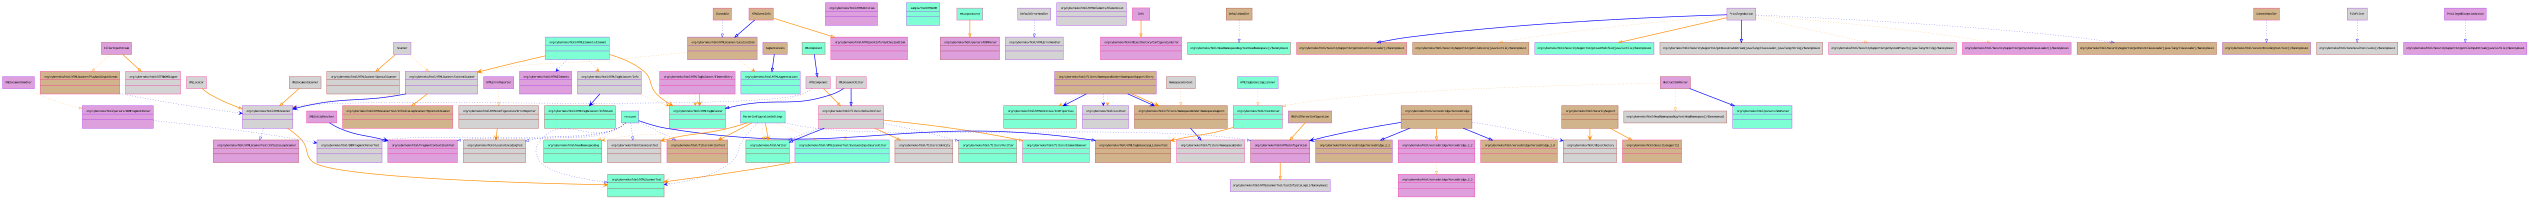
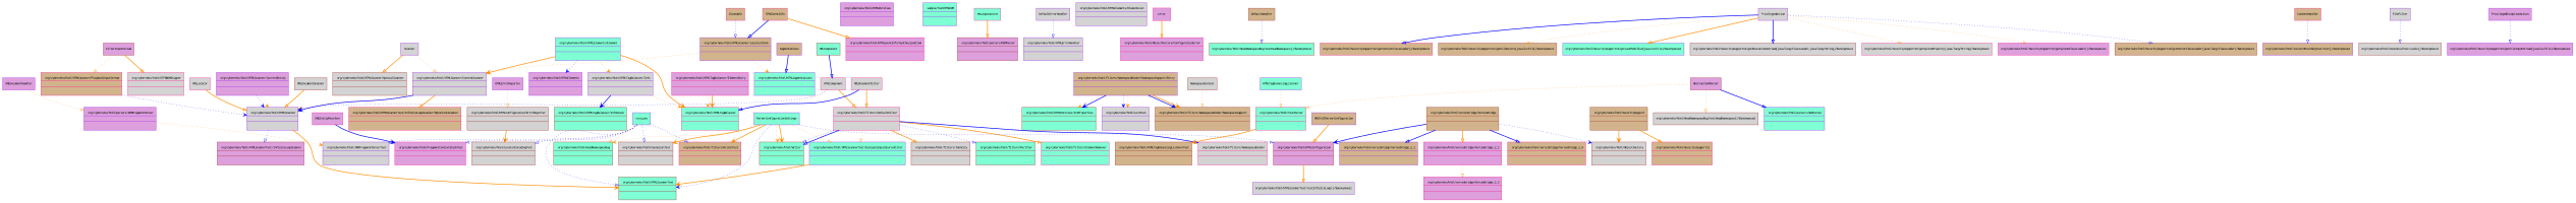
  digraph {
    fontname="Liberation Mono"
    fontsize=8
    node [color=purple fillcolor=lightgrey fontname="Liberation Mono" fontsize=8 shape=record style=filled]
    edge [arrowhead=empty color=darkorange fontname="Liberation Mono" fontsize=8 style=dotted]
    n1 [label="{\n 		org/cyberneko/html/DOMFragmentParserTest|\n 		|\n 		\n	}"]
    n2 [fillcolor=plum label="{\n 		org/cyberneko/html/HTMLEntities|\n 		|\n 		\n	}"]
    n3 [fillcolor=tan label="{\n 		org/cyberneko/html/filters/NamespaceBinder/NamespaceSupport/Entry|\n 		|\n 		\n	}"]
    n4 [color=brown fillcolor=aquamarine label="{\n 		org/cyberneko/html/HTMLEntities/IntProperties|\n 		|\n 		\n	}"]
    n5 [label="{\n 		org/cyberneko/html/LostText|\n 		|\n 		\n	}"]
    n6 [color=brown fillcolor=tan label="{\n 		org/cyberneko/html/filters/NamespaceBinder/NamespaceSupport|\n 		|\n 		\n	}"]
    n7 [color=deeppink fillcolor=plum label="{\n 		org/cyberneko/html/xercesbridge/XercesBridge_2_2|\n 		|\n 		\n	}"]
    n8 [color=deeppink fillcolor=plum label="{\n 		org/cyberneko/html/xercesbridge/XercesBridge_2_3|\n 		|\n 		\n	}"]
    n9 [color=deeppink fillcolor=plum label="{\n 		org/cyberneko/html/FragmentContextStackTest|\n 		|\n 		\n	}"]
    n10 [color=brown fillcolor=plum label="{\n 		org/cyberneko/html/HTMLScannerTest/InfiniteLoopScanner|\n 		|\n 		\n	}"]
+   n11 [fillcolor=plum label="{\n 		org/cyberneko/html/HTMLScanner/CurrentEntity|\n 		|\n 		\n	}"]
    n12 [label="{\n 		org/cyberneko/html/HTMLScanner|\n 		|\n 		\n	}"]
    n13 [color=brown fillcolor=aquamarine label="{\n 		org/cyberneko/html/HTMLScannerTest|\n 		|\n 		\n	}"]
    n14 [fillcolor=plum label="{\n 		org/cyberneko/html/HTMLElements|\n 		|\n 		\n	}"]
    n15 [fillcolor=aquamarine label="{\n 		sample/TestHTMLDOM|\n 		|\n 		\n	}"]
    n16 [fillcolor=tan label="{\n 		org/cyberneko/html/HTMLScanner/LocationItem|\n 		|\n 		\n	}"]
    n17 [fillcolor=aquamarine label="{\n 		org/cyberneko/html/HTMLAugmentations|\n 		|\n 		\n	}"]
    n18 [label="{\n 		org/cyberneko/html/HTMLScanner/ContentScanner|\n 		|\n 		\n	}"]
    n19 [color=deeppink fillcolor=tan label="{\n 		org/cyberneko/html/HTMLScannerTest/InfiniteLoopScanner/MyContentScanner|\n 		|\n 		\n	}"]
    n20 [color=deeppink fillcolor=aquamarine label="{\n 		org/cyberneko/html/filters/ElementRemover|\n 		|\n 		\n	}"]
    n21 [color=brown label="{\n 		org/cyberneko/html/HTMLConfiguration/ErrorReporter|\n 		|\n 		\n	}"]
    n22 [color=brown label="{\n 		org/cyberneko/html/LocatorEncodingTest|\n 		|\n 		\n	}"]
    n23 [color=deeppink label="{\n 		org/cyberneko/html/filters/DefaultFilter|\n 		|\n 		\n	}"]
    n24 [color=brown fillcolor=aquamarine label="{\n 		org/cyberneko/html/Writer|\n 		|\n 		\n	}"]
    n25 [color=brown label="{\n 		org/cyberneko/html/filters/Identity|\n 		|\n 		\n	}"]
    n26 [color=deeppink label="{\n 		org/cyberneko/html/filters/NamespaceBinder|\n 		|\n 		\n	}"]
    n27 [fillcolor=aquamarine label="{\n 		org/cyberneko/html/HTMLScannerTest/EvaluateInputSourceFilter|\n 		|\n 		\n	}"]
    n28 [color=brown fillcolor=aquamarine label="{\n 		org/cyberneko/html/filters/Purifier|\n 		|\n 		\n	}"]
    n29 [color=deeppink fillcolor=aquamarine label="{\n 		org/cyberneko/html/HTMLTagBalancer|\n 		|\n 		\n	}"]
    n30 [color=brown fillcolor=plum label="{\n 		org/cyberneko/html/parsers/DOMParser|\n 		|\n 		\n	}"]
    n31 [color=brown label="{\n 		org/cyberneko/html/CanonicalTest|\n 		|\n 		\n	}"]
    n32 [label="{\n 		org/cyberneko/html/HTMLErrorHandler|\n 		|\n 		\n	}"]
    n33 [color=brown label="{\n 		org/cyberneko/html/ObjectFactory|\n 		|\n 		\n	}"]
    n34 [color=brown fillcolor=plum label="{\n 		org/cyberneko/html/HTMLConfiguration|\n 		|\n 		\n	}"]
    "org/cyberneko/html/HTMLScannerTest/testInfiniteLoop()/$anonymous1"
    n36 [label="{\n 		org/cyberneko/html/HTMLElements/ElementList|\n 		|\n 		\n	}"]
    n37 [color=deeppink label="{\n 		org/cyberneko/html/UTF8BOMSkipper|\n 		|\n 		\n	}"]
    n38 [fillcolor=aquamarine label="{\n 		org/cyberneko/html/HTMLElements/Element|\n 		|\n 		\n	}"]
    n39 [label="{\n 		org/cyberneko/html/HTMLTagBalancer/Info|\n 		|\n 		\n	}"]
    n40 [color=brown fillcolor=aquamarine label="{\n 		org/cyberneko/html/HTMLTagBalancer/InfoStack|\n 		|\n 		\n	}"]
    n41 [fillcolor=aquamarine label="{\n 		org/cyberneko/html/parsers/SAXParser|\n 		|\n 		\n	}"]
    n42 [color=brown fillcolor=tan label="{\n 		org/cyberneko/html/HTMLTagBalancingListenerTest|\n 		|\n 		\n	}"]
    n43 [color=brown fillcolor=tan label="{\n 		org/cyberneko/html/xercesbridge/XercesBridge|\n 		|\n 		\n	}"]
    n44 [color=deeppink fillcolor=tan label="{\n 		org/cyberneko/html/xercesbridge/XercesBridge_2_0|\n 		|\n 		\n	}"]
    n45 [fillcolor=tan label="{\n 		org/cyberneko/html/xercesbridge/XercesBridge_2_1|\n 		|\n 		\n	}"]
    n46 [color=deeppink fillcolor=aquamarine label="{\n 		org/cyberneko/html/TestParser|\n 		|\n 		\n	}"]
    n47 [color=brown fillcolor=tan label="{\n 		org/cyberneko/html/SecuritySupport|\n 		|\n 		\n	}"]
    n48 [color=deeppink fillcolor=tan label="{\n 		org/cyberneko/html/SecuritySupport12|\n 		|\n 		\n	}"]
    n49 [color=deeppink fillcolor=tan label="{\n 		org/cyberneko/html/HTMLScanner/PlaybackInputStream|\n 		|\n 		\n	}"]
    n50 [color=deeppink fillcolor=plum label="{\n 		org/cyberneko/html/ObjectFactory/ConfigurationError|\n 		|\n 		\n	}"]
    n51 [fillcolor=plum label="{\n 		org/cyberneko/html/parsers/DOMFragmentParser|\n 		|\n 		\n	}"]
    n52 [color=deeppink fillcolor=tan label="{\n 		org/cyberneko/html/filters/WriterTest|\n 		|\n 		\n	}"]
    n53 [color=brown fillcolor=aquamarine label="{\n 		org/cyberneko/html/HeadNamespaceBug|\n 		|\n 		\n	}"]
    n54 [color=deeppink fillcolor=plum label="{\n 		org/cyberneko/html/HTMLEventInfo/SynthesizedItem|\n 		|\n 		\n	}"]
    n55 [color=deeppink fillcolor=plum label="{\n 		org/cyberneko/html/HTMLTagBalancer/ElementEntry|\n 		|\n 		\n	}"]
    n56 [color=brown label="{\n 		org/cyberneko/html/HTMLScanner/SpecialScanner|\n 		|\n 		\n	}"]
    TestCase [fillcolor=aquamarine]
    DefaultErrorHandler
-   Error [color=deeppink fillcolor=plum label=Info]
+   Error [color=deeppink fillcolor=plum]
    FilterInputStream [color=brown fillcolor=plum]
    AbstractSAXParser [color=brown fillcolor=plum]
    "org/cyberneko/html/HeadNamespaceBug/testHeadNamespace()/$anonymous2" [color=brown]
    XMLInputSource [color=deeppink fillcolor=aquamarine]
    ParserConfigurationSettings [fillcolor=aquamarine]
    XMLComponent [color=brown fillcolor=aquamarine]
    HTMLComponent [color=deeppink]
    DefaultHandler [color=brown fillcolor=tan]
    "org/cyberneko/html/HeadNamespaceBug/testHeadNamespace()/$anonymous1" [color=brown fillcolor=aquamarine]
    HTMLEventInfo [color=deeppink fillcolor=tan]
    XMLDocumentScanner [color=brown]
    "org/cyberneko/html/SecuritySupport12/getContextClassLoader()/$anonymous1" [color=deeppink fillcolor=tan]
    PrivilegedAction
    "org/cyberneko/html/SecuritySupport12/getFileExists(java/io/File)/$anonymous1" [color=brown fillcolor=tan]
    "org/cyberneko/html/SecuritySupport12/getLastModified(java/io/File)/$anonymous1" [fillcolor=aquamarine]
    "org/cyberneko/html/SecuritySupport12/getResourceAsStream(java/lang/ClassLoader,java/lang/String)/$anonymous1" [color=brown]
    "org/cyberneko/html/SecuritySupport12/getSystemProperty(java/lang/String)/$anonymous1" [color=deeppink]
    "org/cyberneko/html/SecuritySupport12/getSystemClassLoader()/$anonymous1" [color=deeppink fillcolor=plum]
    "org/cyberneko/html/SecuritySupport12/getParentClassLoader(java/lang/ClassLoader)/$anonymous1" [color=brown fillcolor=tan]
    HTMLTagBalancingListener [fillcolor=aquamarine]
    XMLLocator [color=deeppink]
    ContentHandler [color=deeppink fillcolor=tan]
    "org/cyberneko/html/LocatorEncodingTest/test()/$anonymous1" [fillcolor=tan]
    Cloneable [color=deeppink fillcolor=tan]
    XMLDocumentFilter [color=deeppink]
    Augmentations [fillcolor=tan]
    "org/cyberneko/html/CanonicalTest/suite()/$anonymous1" [color=brown]
    FileFilter
    NamespaceContext [color=brown]
    XMLDocumentHandler [fillcolor=plum]
    XMLPullParserConfiguration [fillcolor=tan]
    Scanner
    HTMLErrorReporter [fillcolor=plum]
    PrivilegedExceptionAction [fillcolor=plum]
    "org/cyberneko/html/SecuritySupport12/getFileInputStream(java/io/File)/$anonymous1" [fillcolor=plum]
    XMLEntityResolver [color=deeppink fillcolor=plum]
    n3 -> n4 [arrowhead=open]
    n3 -> n4 [arrowhead=open color=blue style=bold]
    n3 -> n5 [arrowhead=open color=blue]
    n3 -> n5 [arrowhead=open]
    n3 -> n6 [arrowhead=open color=blue style=bold]
    n3 -> n6 [arrowhead=open style=bold]
    n7 -> n8
+   n11 -> n12 [arrowhead=open color=blue]
+   n11 -> n12 [arrowhead=open]
    n12 -> n10 [color=blue]
    n12 -> n13 [arrowhead=open style=bold]
    n16 -> n17 [arrowhead=open]
    n16 -> n18 [arrowhead=open]
    n18 -> n12 [arrowhead=open]
    n18 -> n12 [arrowhead=open color=blue style=bold]
    n18 -> n19 [style=bold]
    n21 -> n22 [arrowhead=open style=bold]
    n23 -> n20 [style=bold]
    n23 -> n24 [color=blue]
    n23 -> n24 [color=blue style=bold]
    n23 -> n25 [style=bold]
-   n6 -> n26 [color=blue style=bold]
+   n23 -> n26 [color=blue style=bold]
    n23 -> n27
    n23 -> n28 [color=blue]
    n27 -> n13 [arrowhead=open style=bold]
    n34 -> "org/cyberneko/html/HTMLScannerTest/testInfiniteLoop()/$anonymous1" [style=bold]
    n38 -> n14 [arrowhead=open color=blue]
    n38 -> n18 [arrowhead=open style=bold]
    n38 -> n29 [arrowhead=open style=bold]
    n38 -> n39 [arrowhead=open]
    n39 -> n29 [arrowhead=open]
    n39 -> n40 [arrowhead=open color=blue style=bold]
    n43 -> n7 [style=bold]
    n43 -> n33 [arrowhead=open color=blue]
    n43 -> n34 [arrowhead=open color=blue style=bold]
    n43 -> n44 [color=blue style=bold]
    n43 -> n45 [color=blue style=bold]
    n46 -> n42 [arrowhead=open style=bold]
    n47 -> n33 [arrowhead=open style=bold]
    n47 -> n48 [style=bold]
    n49 -> n12 [arrowhead=open color=blue]
-   n51 -> n1 [arrowhead=open color=blue]
+   n51 -> n1 [arrowhead=open]
    n55 -> n29 [arrowhead=open]
    n55 -> n29 [arrowhead=open style=bold]
    TestCase -> n1 [color=blue]
    TestCase -> n9 [color=blue]
    TestCase -> n13 [color=blue]
    TestCase -> n22 [color=blue]
    TestCase -> n31 [color=blue]
-   TestCase -> n42 [color=blue style=bold]
    TestCase -> n52 [color=blue]
    TestCase -> n53
    DefaultErrorHandler -> n32 [color=blue]
    Error -> n50 [style=bold]
    FilterInputStream -> n37 [style=bold]
    FilterInputStream -> n49
    AbstractSAXParser -> n41 [color=blue style=bold]
    AbstractSAXParser -> n46
    AbstractSAXParser -> "org/cyberneko/html/HeadNamespaceBug/testHeadNamespace()/$anonymous2"
    XMLInputSource -> n30 [style=bold]
    ParserConfigurationSettings -> n13 [arrowhead=open color=blue]
    ParserConfigurationSettings -> n24 [arrowhead=open]
    ParserConfigurationSettings -> n24 [arrowhead=open style=bold]
    ParserConfigurationSettings -> n27
    ParserConfigurationSettings -> n31 [arrowhead=open style=bold]
    ParserConfigurationSettings -> n34 [color=blue]
    ParserConfigurationSettings -> n52 [arrowhead=open style=bold]
    ParserConfigurationSettings -> n53 [arrowhead=open]
    XMLComponent -> HTMLComponent [color=blue style=bold]
    HTMLComponent -> n12 [color=blue]
    HTMLComponent -> n23 [style=bold]
    HTMLComponent -> n29
    DefaultHandler -> "org/cyberneko/html/HeadNamespaceBug/testHeadNamespace()/$anonymous1" [color=blue]
    HTMLEventInfo -> n16 [color=blue style=bold]
    HTMLEventInfo -> n54 [style=bold]
    XMLDocumentScanner -> n12 [style=bold]
    PrivilegedAction -> "org/cyberneko/html/SecuritySupport12/getContextClassLoader()/$anonymous1" [color=blue style=bold]
    PrivilegedAction -> "org/cyberneko/html/SecuritySupport12/getFileExists(java/io/File)/$anonymous1"
    PrivilegedAction -> "org/cyberneko/html/SecuritySupport12/getLastModified(java/io/File)/$anonymous1" [style=bold]
    PrivilegedAction -> "org/cyberneko/html/SecuritySupport12/getResourceAsStream(java/lang/ClassLoader,java/lang/String)/$anonymous1" [color=blue style=bold]
    PrivilegedAction -> "org/cyberneko/html/SecuritySupport12/getSystemProperty(java/lang/String)/$anonymous1"
    PrivilegedAction -> "org/cyberneko/html/SecuritySupport12/getSystemClassLoader()/$anonymous1"
    PrivilegedAction -> "org/cyberneko/html/SecuritySupport12/getParentClassLoader(java/lang/ClassLoader)/$anonymous1" [color=blue]
    HTMLTagBalancingListener -> n46
    XMLLocator -> n12 [style=bold]
    ContentHandler -> "org/cyberneko/html/LocatorEncodingTest/test()/$anonymous1" [color=blue]
    Cloneable -> n16 [color=blue]
-   XMLDocumentFilter -> n23 [color=blue style=bold]
+   XMLDocumentFilter -> n23 [style=bold]
    XMLDocumentFilter -> n29 [color=blue style=bold]
    Augmentations -> n17 [color=blue style=bold]
    FileFilter -> "org/cyberneko/html/CanonicalTest/suite()/$anonymous1" [color=blue]
    NamespaceContext -> n6
    XMLDocumentHandler -> n51
    XMLPullParserConfiguration -> n34 [style=bold]
    Scanner -> n18
    Scanner -> n56 [style=bold]
    HTMLErrorReporter -> n21
    PrivilegedExceptionAction -> "org/cyberneko/html/SecuritySupport12/getFileInputStream(java/io/File)/$anonymous1" [color=blue]
    XMLEntityResolver -> n9 [arrowhead=open color=blue style=bold]
  }
